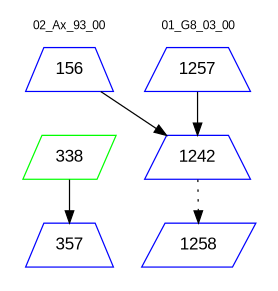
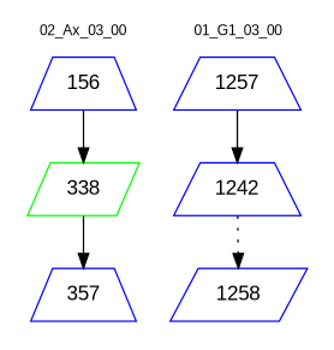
  digraph {
    fontname="Liberation Sans"
    node [color=blue fontname="Liberation Sans" shape=trapezium]
    edge [color=black fontname="Liberation Sans" style=solid]
    n1 [label=156]
    n2 [color=green label=338 shape=parallelogram]
    n3 [label=357]
    n4 [label=1257]
    n5 [label=1242]
    n6 [label=1258 shape=parallelogram]
    subgraph cluster_1 {
      color=white
      fontsize=10
-     label="02_Ax_93_00"
+     label="02_Ax_03_00"
      n1
      n2
      n3
    }
    subgraph cluster_2 {
      color=white
      fontsize=10
-     label="01_G8_03_00"
+     label="01_G1_03_00"
      n4
      n5
      n6
    }
-   n1 -> n5
+   n1 -> n2
    n2 -> n3
    n4 -> n5
    n5 -> n6 [style=dotted]
  }
